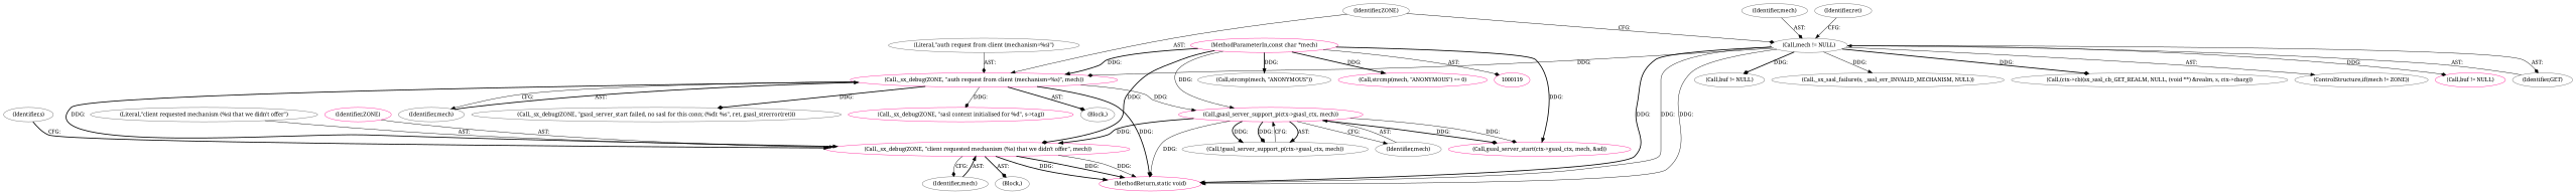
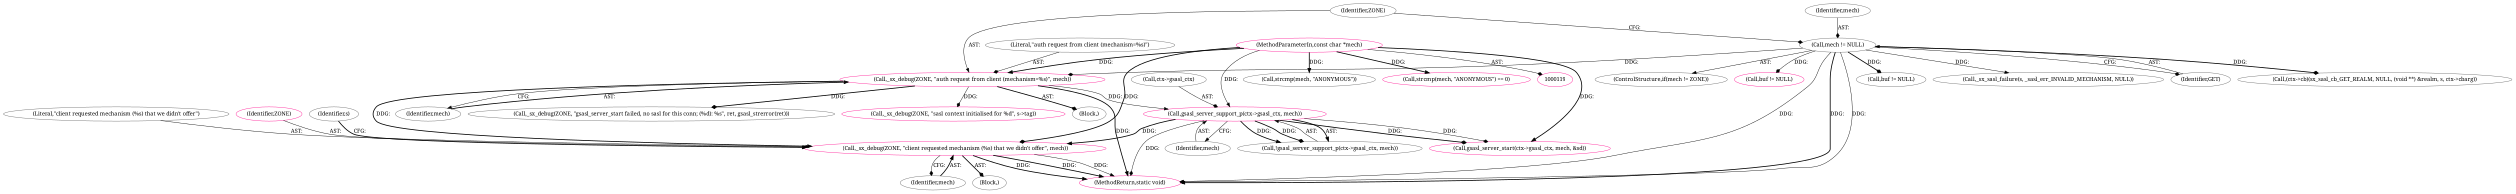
  digraph {
    fontname="Noto Serif"
    node [color=gray40 fontname="Noto Serif"]
    edge [arrowhead=normal fontname="Noto Serif" style=solid]
    n1 [color=deeppink label="(Call,_sx_debug(ZONE, \"client requested mechanism (%s) that we didn't offer\", mech))"]
    n2 [label="(Identifier,mech)"]
    n3 [color=deeppink label="(MethodReturn,static void)"]
    n4 [label="(Block,)"]
    n5 [color=deeppink label="(Call,_sx_debug(ZONE, \"auth request from client (mechanism=%s)\", mech))"]
    n6 [color=deeppink label="(Call,gsasl_server_support_p(ctx->gsasl_ctx, mech))"]
    n7 [label="(Identifier,mech)"]
    n8 [label="(Call,_sx_debug(ZONE, \"gsasl_server_start failed, no sasl for this conn; (%d): %s\", ret, gsasl_strerror(ret)))"]
    n9 [color=deeppink label="(Call,_sx_debug(ZONE, \"sasl context initialised for %d\", s->tag))"]
    n10 [label="(Block,)"]
    n11 [color=deeppink label="(Call,gsasl_server_start(ctx->gsasl_ctx, mech, &sd))"]
    n12 [label="(Call,!gsasl_server_support_p(ctx->gsasl_ctx, mech))"]
    n13 [label="(Identifier,mech)"]
    n14 [label="(Call,mech != NULL)"]
    n15 [label="(Call,buf != NULL)"]
    n16 [label="(Call,_sx_sasl_failure(s, _sasl_err_INVALID_MECHANISM, NULL))"]
    n17 [label="(Identifier,GET)"]
    n18 [label="(Call,(ctx->cb)(sx_sasl_cb_GET_REALM, NULL, (void **) &realm, s, ctx->cbarg))"]
    n19 [label="(ControlStructure,if(mech != ZONE))"]
    n20 [color=deeppink label="(Call,buf != NULL)"]
    n21 [color=deeppink label="(MethodParameterIn,const char *mech)"]
    n22 [label="(Call,strcmp(mech, \"ANONYMOUS\"))"]
    n23 [color=deeppink label="(Call,strcmp(mech, \"ANONYMOUS\") == 0)"]
    1000119 [color=deeppink]
    n25 [label="(Literal,\"client requested mechanism (%s) that we didn't offer\")"]
    n26 [label="(Literal,\"auth request from client (mechanism=%s)\")"]
-   n27 [label="(Identifier,ret)"]
+   n28 [label="(Call,ctx->gsasl_ctx)"]
    n29 [color=deeppink label="(Identifier,ZONE)"]
    n30 [label="(Identifier,s)"]
    n31 [label="(Identifier,ZONE)"]
    n32 [label="(Identifier,mech)"]
    n1 -> n2 [arrowhead=diamond label="CFG: "]
    n1 -> n3 [label="DDG: " style=bold]
    n1 -> n3 [label="DDG: "]
    n1 -> n3 [label="DDG: " style=bold]
    n1 -> n4 [arrowhead=diamond label="AST: " style=bold]
    n2 -> n1 [label="AST: " style=bold]
    n5 -> n1 [label="DDG: " style=bold]
    n5 -> n3 [label="DDG: " style=bold]
    n5 -> n6 [label="DDG: "]
    n5 -> n7 [label="CFG: "]
    n5 -> n8 [arrowhead=diamond label="DDG: " style=bold]
    n5 -> n9 [arrowhead=diamond label="DDG: "]
    n5 -> n10 [arrowhead=diamond label="AST: " style=bold]
    n6 -> n1 [label="DDG: " style=bold]
    n6 -> n3 [arrowhead=diamond label="DDG: "]
    n6 -> n11 [arrowhead=diamond label="DDG: "]
    n6 -> n11 [arrowhead=diamond label="DDG: " style=bold]
    n6 -> n12 [label="AST: " style=bold]
    n6 -> n12 [label="DDG: " style=bold]
    n6 -> n12 [arrowhead=diamond label="DDG: " style=bold]
    n6 -> n13 [label="CFG: "]
    n7 -> n5 [label="AST: " style=bold]
-   n12 -> n6 [label="CFG: "]
+   n12 -> n6 [label="AST: "]
    n13 -> n6 [label="AST: "]
    n14 -> n3 [label="DDG: "]
    n14 -> n3 [label="DDG: " style=bold]
    n14 -> n3 [arrowhead=diamond label="DDG: "]
    n14 -> n5 [arrowhead=diamond label="DDG: "]
    n14 -> n15 [arrowhead=diamond label="DDG: " style=bold]
    n14 -> n16 [label="DDG: "]
-   n14 -> n17 [arrowhead=diamond label="AST: "]
+   n14 -> n17 [arrowhead=diamond label="CFG: "]
    n14 -> n18 [arrowhead=diamond label="DDG: " style=bold]
    n14 -> n19 [label="AST: "]
    n14 -> n20 [arrowhead=diamond label="DDG: "]
    n17 -> n14 [label="AST: "]
    n21 -> n1 [arrowhead=diamond label="DDG: " style=bold]
    n21 -> n5 [label="DDG: " style=bold]
    n21 -> n6 [label="DDG: "]
    n21 -> n11 [label="DDG: " style=bold]
    n21 -> n22 [label="DDG: " style=bold]
    n21 -> n23 [label="DDG: " style=bold]
    n21 -> 1000119 [arrowhead=diamond label="AST: "]
    n25 -> n1 [label="AST: "]
    n26 -> n5 [arrowhead=diamond label="AST: "]
-   n27 -> n14 [label="CFG: "]
+   n28 -> n6 [arrowhead=diamond label="AST: "]
    n29 -> n1 [label="AST: "]
    n30 -> n1 [label="CFG: " style=bold]
    n31 -> n5 [label="AST: "]
    n31 -> n14 [arrowhead=diamond label="CFG: "]
    n32 -> n14 [arrowhead=diamond label="AST: "]
  }
